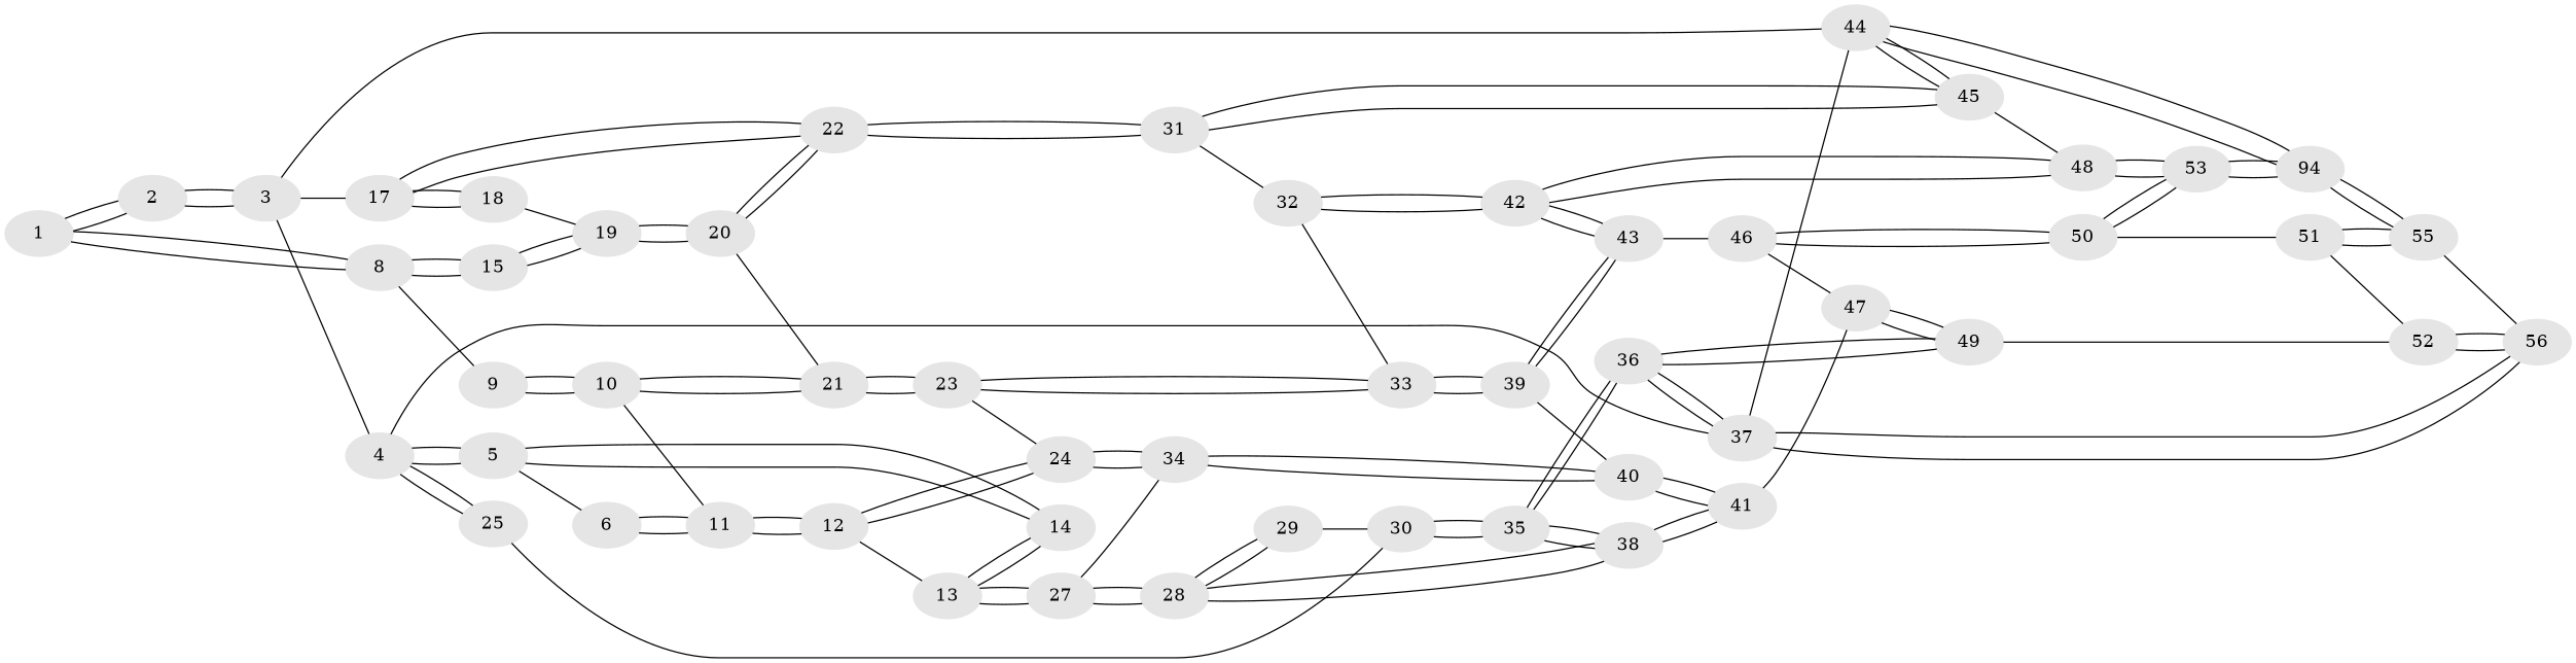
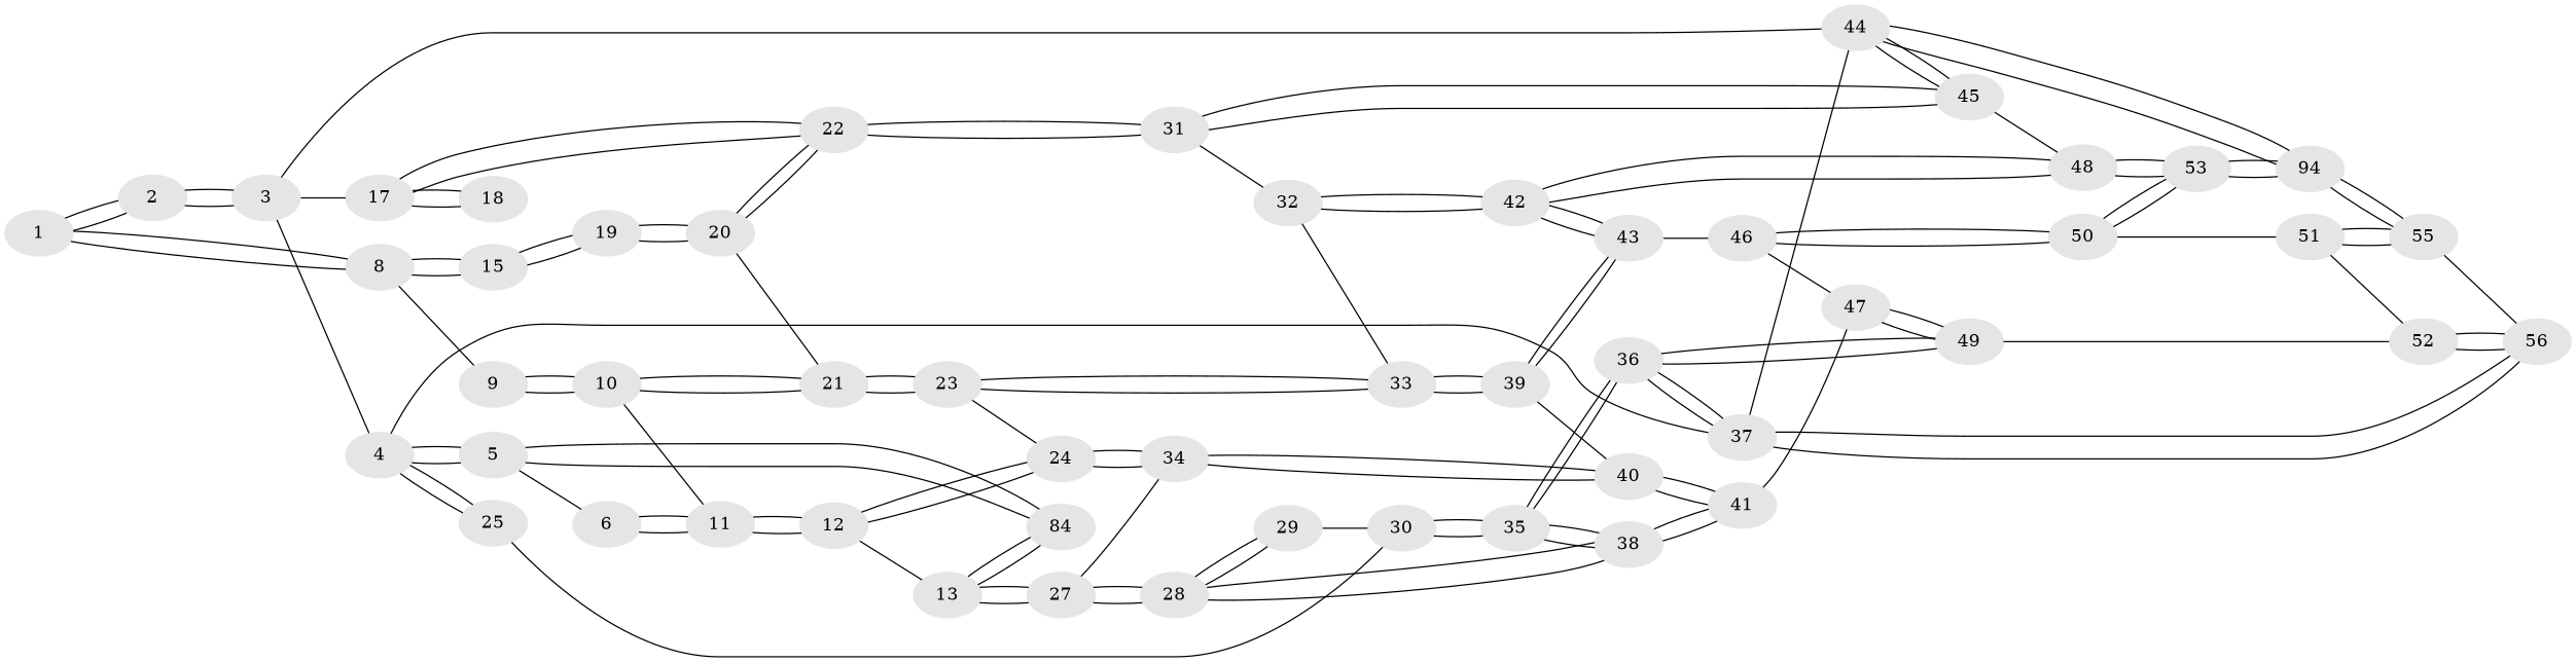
  graph {
    rankdir=LR
    node [color=gray90 style=filled]
    1
    2
    8
    3
    9
    15
    4
    17
    44
    5
    25
    37
    18
    22
    45
    n16 [label=94]
    6
-   14
+   14 [label=84]
    30
    56
    11
    12
    10
    19
    21
    23
    13
    24
    27
    34
    28
    20
    31
    33
    32
    39
    40
    35
    29
    38
    41
    36
    42
    48
    43
    49
    52
    47
    46
    53
    50
    55
    51
    1 -- 2
    1 -- 2
    1 -- 8
    1 -- 8
    2 -- 3
    2 -- 3
    8 -- 9
    8 -- 15
    8 -- 15
    3 -- 4
    3 -- 17
    3 -- 44
    9 -- 10
    9 -- 10
    15 -- 19
    15 -- 19
    4 -- 5
    4 -- 5
    4 -- 25
    4 -- 25
    4 -- 37
    17 -- 18
    17 -- 18
    17 -- 22
    17 -- 22
    44 -- 45
    44 -- 45
    44 -- n16
    44 -- n16
    5 -- 6
    5 -- 14
    5 -- 14
    25 -- 30
    37 -- 44
    37 -- 56
    37 -- 56
-   18 -- 19
    22 -- 31
    22 -- 31
    45 -- 48
    n16 -- 55
    n16 -- 55
    6 -- 11
    6 -- 11
    30 -- 35
    30 -- 35
    11 -- 12
    11 -- 12
    12 -- 13
    12 -- 24
    12 -- 24
    10 -- 11
    10 -- 21
    10 -- 21
    19 -- 20
    19 -- 20
    21 -- 23
    21 -- 23
    23 -- 24
    23 -- 33
    23 -- 33
    13 -- 14
    13 -- 14
    13 -- 27
    13 -- 27
    24 -- 34
    24 -- 34
    27 -- 34
    27 -- 28
    27 -- 28
    34 -- 40
    34 -- 40
    28 -- 29
    28 -- 29
    28 -- 38
    28 -- 38
    20 -- 22
    20 -- 22
    20 -- 21
    31 -- 45
    31 -- 45
    31 -- 32
    33 -- 39
    33 -- 39
    32 -- 33
    32 -- 42
    32 -- 42
    39 -- 40
    39 -- 43
    39 -- 43
    40 -- 41
    40 -- 41
    35 -- 38
    35 -- 38
    35 -- 36
    35 -- 36
    29 -- 30
    38 -- 41
    38 -- 41
    41 -- 47
    36 -- 37
    36 -- 37
    36 -- 49
    36 -- 49
    42 -- 48
    42 -- 48
    42 -- 43
    42 -- 43
    48 -- 53
    48 -- 53
    43 -- 46
    49 -- 52
    52 -- 56
    52 -- 56
    47 -- 49
    47 -- 49
    46 -- 47
    46 -- 50
    46 -- 50
    53 -- n16
    53 -- n16
    50 -- 53
    50 -- 53
    50 -- 51
    55 -- 56
    51 -- 52
    51 -- 55
    51 -- 55
  }
